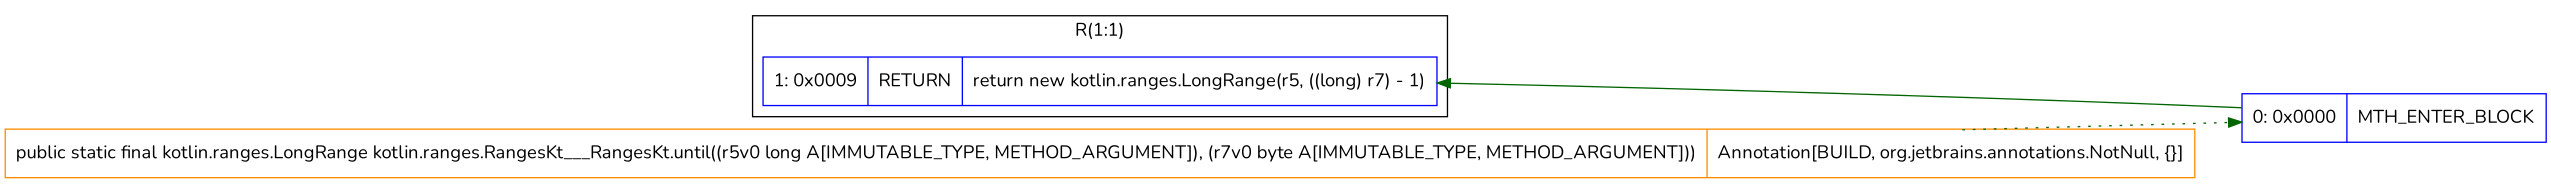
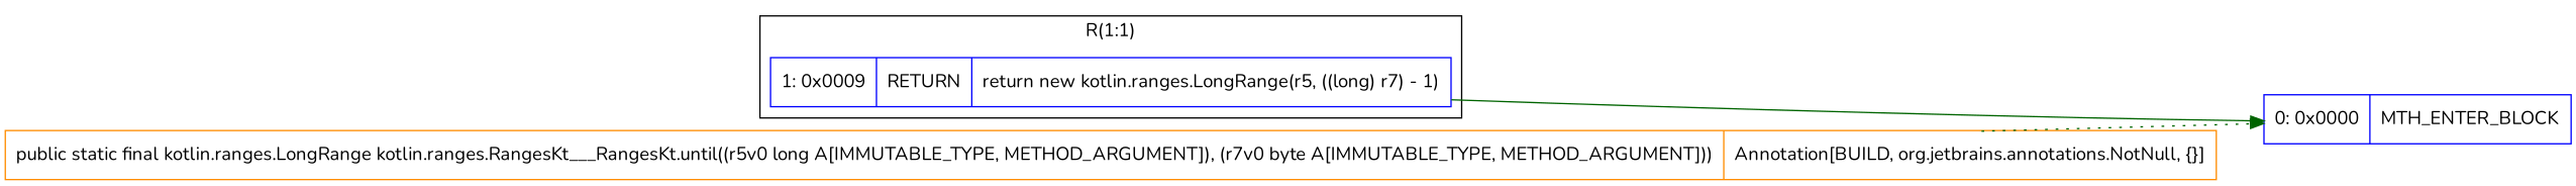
  digraph {
    rankdir=LR
    fontname=Nunito
    node [color=blue shape=record fontname=Nunito]
    edge [color=darkgreen fontname=Nunito]
    n1 [label="{1\:\ 0x0009|RETURN\l|return new kotlin.ranges.LongRange(r5, ((long) r7) \- 1)\l}"]
    n2 [label="{0\:\ 0x0000|MTH_ENTER_BLOCK\l}"]
    n3 [label="{public static final kotlin.ranges.LongRange kotlin.ranges.RangesKt___RangesKt.until((r5v0 long A[IMMUTABLE_TYPE, METHOD_ARGUMENT]), (r7v0 byte A[IMMUTABLE_TYPE, METHOD_ARGUMENT]))  | Annotation[BUILD, org.jetbrains.annotations.NotNull, \{\}]\l}" color=darkorange]
    subgraph cluster_1 {
      label="R(1:1)"
      n1
    }
-   n2 -> n1 [style=solid]
+   n1 -> n2 [style=solid]
    n3 -> n2 [style=dotted]
  }
